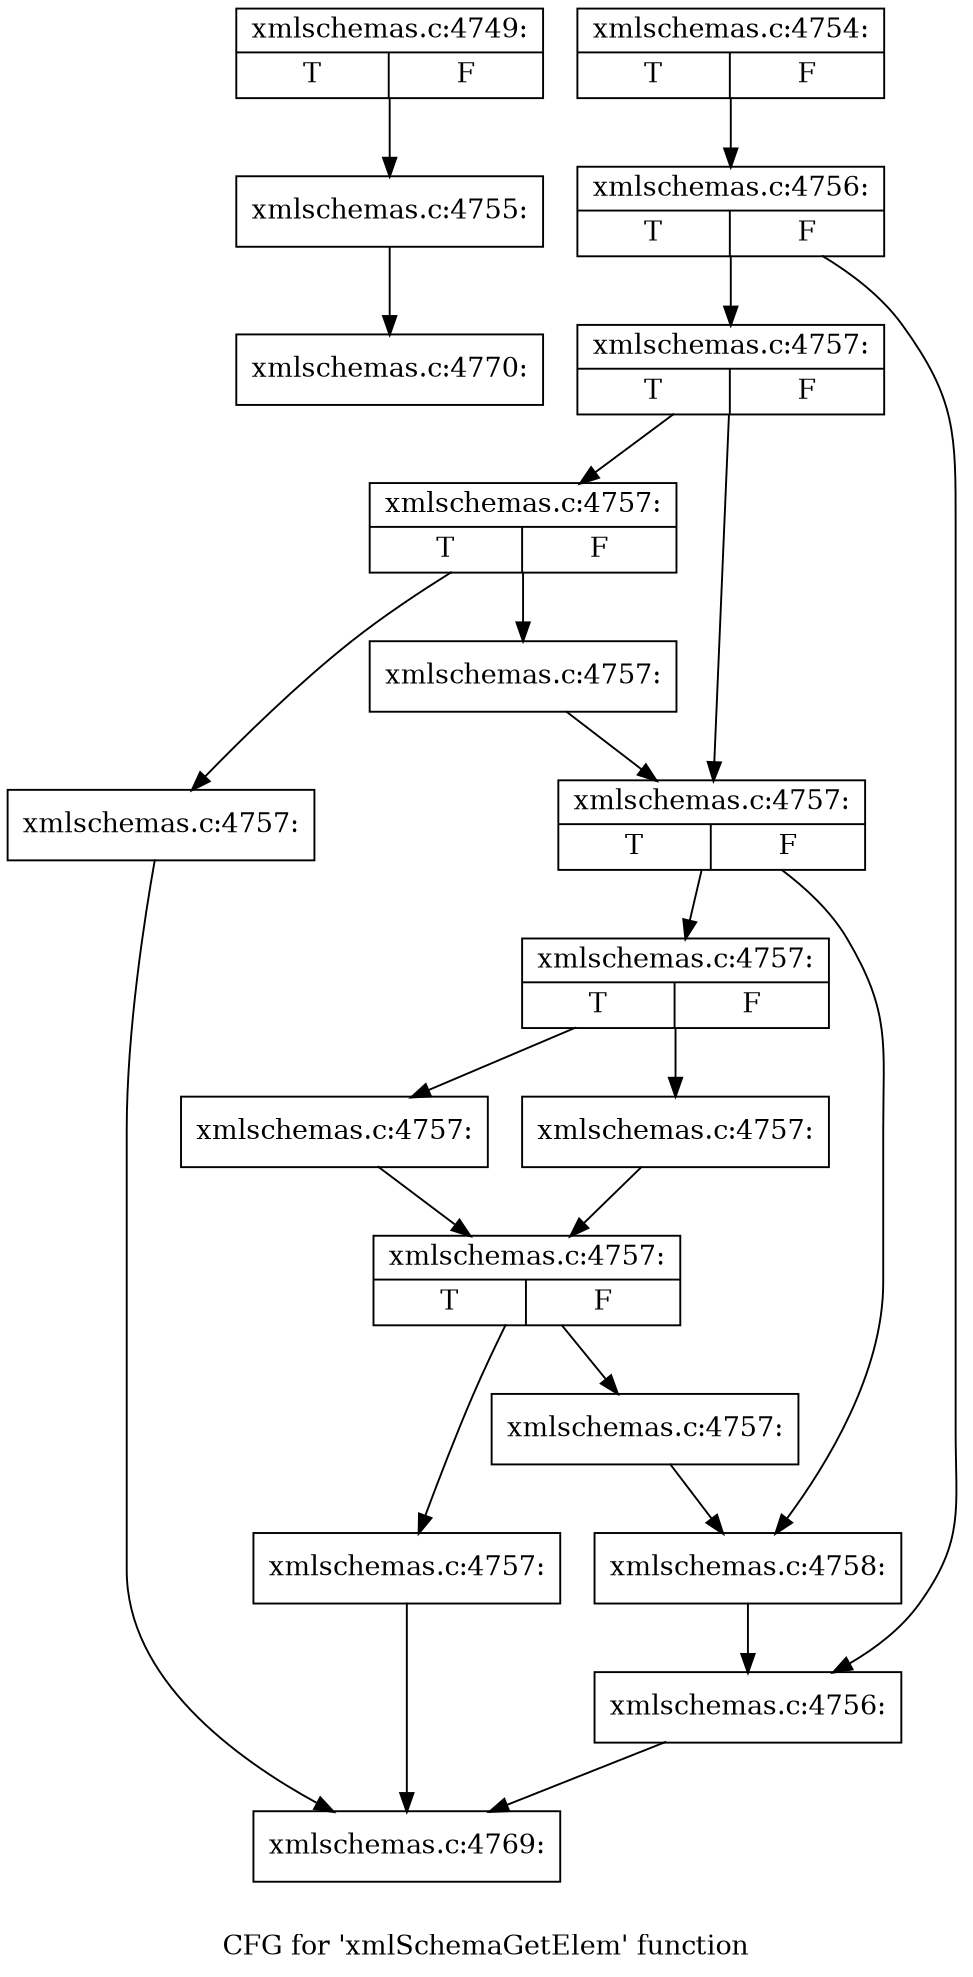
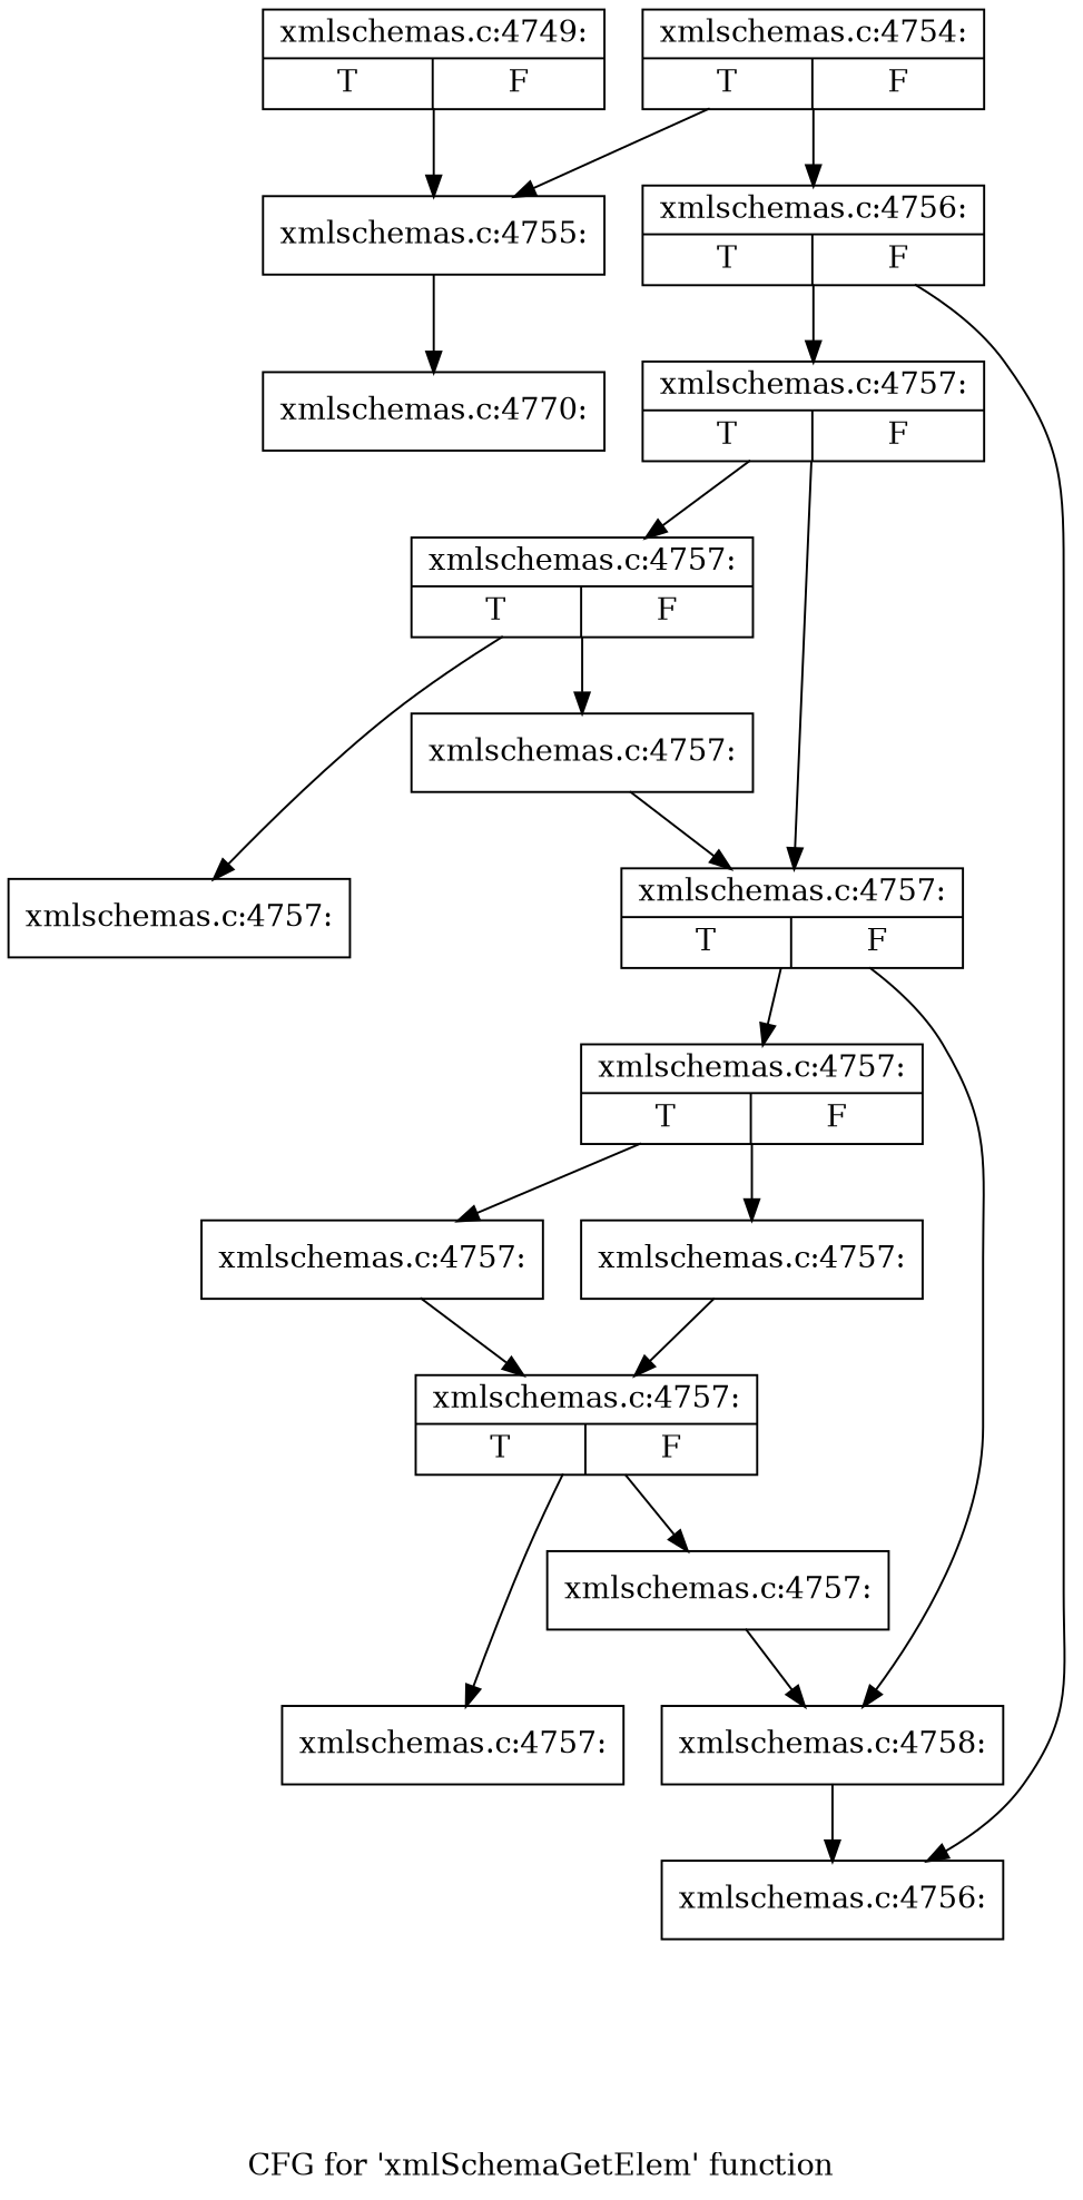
  digraph {
    label="CFG for 'xmlSchemaGetElem' function"
    node [shape=record]
    n1 [label="{xmlschemas.c:4749:|{<s0>T|<s1>F}}"]
    n2 [label="{xmlschemas.c:4755:}"]
    n3 [label="{xmlschemas.c:4770:}"]
    n4 [label="{xmlschemas.c:4754:|{<s0>T|<s1>F}}"]
    n5 [label="{xmlschemas.c:4756:|{<s0>T|<s1>F}}"]
    n6 [label="{xmlschemas.c:4757:|{<s0>T|<s1>F}}"]
    n7 [label="{xmlschemas.c:4756:}"]
    n8 [label="{xmlschemas.c:4757:|{<s0>T|<s1>F}}"]
    n9 [label="{xmlschemas.c:4757:|{<s0>T|<s1>F}}"]
-   n10 [label="{xmlschemas.c:4769:}"]
    n11 [label="{xmlschemas.c:4757:}"]
    n12 [label="{xmlschemas.c:4757:}"]
    n13 [label="{xmlschemas.c:4757:|{<s0>T|<s1>F}}"]
    n14 [label="{xmlschemas.c:4758:}"]
    n15 [label="{xmlschemas.c:4757:}"]
    n16 [label="{xmlschemas.c:4757:}"]
    n17 [label="{xmlschemas.c:4757:|{<s0>T|<s1>F}}"]
    n18 [label="{xmlschemas.c:4757:}"]
    n19 [label="{xmlschemas.c:4757:}"]
    n1 -> n2
    n2 -> n3
+   n4 -> n2
    n4 -> n5
    n5 -> n6
    n5 -> n7
    n6 -> n8
    n6 -> n9
-   n7 -> n10
    n8 -> n11
    n8 -> n12
    n9 -> n13
    n9 -> n14
-   n11 -> n10
    n12 -> n9
    n13 -> n15
    n13 -> n16
    n14 -> n7
    n15 -> n17
    n16 -> n17
    n17 -> n18
    n17 -> n19
-   n18 -> n10
    n19 -> n14
  }
